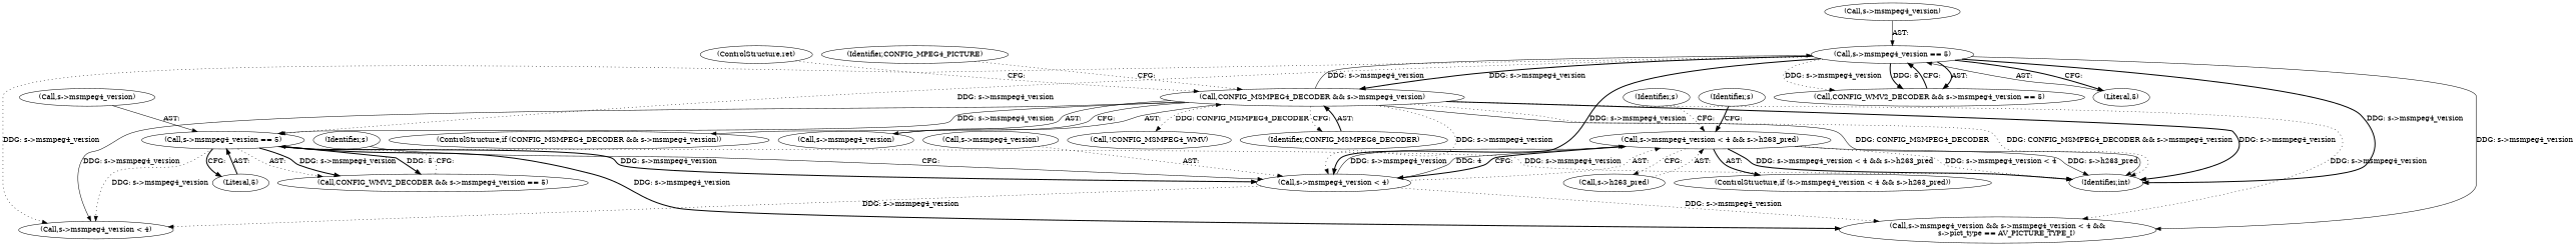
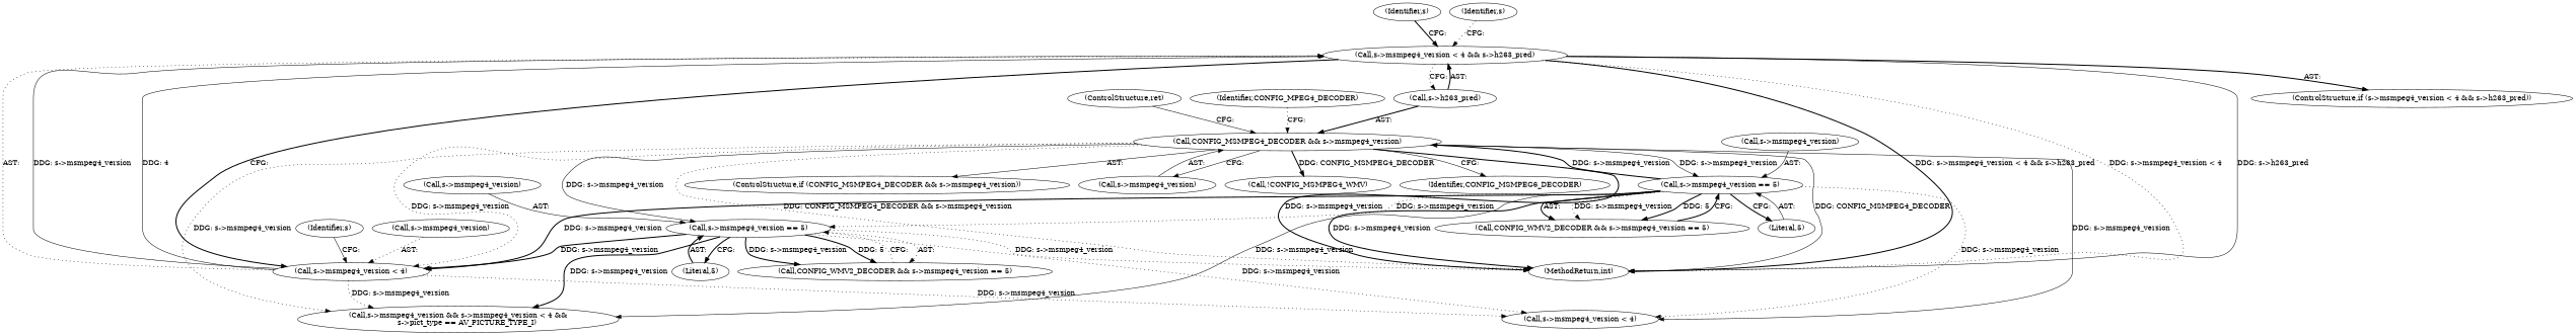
  digraph {
    edge [style=bold]
    n1 [label="(Call,s->msmpeg4_version < 4 && s->h263_pred)"]
    n2 [label="(Call,s->msmpeg4_version < 4)"]
    n3 [label="(Call,s->h263_pred)"]
-   n4 [label="(Identifier,int)"]
+   n4 [label="(MethodReturn,int)"]
    n5 [label="(ControlStructure,if (s->msmpeg4_version < 4 && s->h263_pred))"]
    n6 [label="(Call,s->msmpeg4_version < 4)"]
    n7 [label="(Call,s->msmpeg4_version && s->msmpeg4_version < 4 &&\n        s->pict_type == AV_PICTURE_TYPE_I)"]
    n8 [label="(Call,s->msmpeg4_version == 5)"]
    n9 [label="(Literal,5)"]
    n10 [label="(Call,CONFIG_WMV2_DECODER && s->msmpeg4_version == 5)"]
    n11 [label="(Call,s->msmpeg4_version == 5)"]
    n12 [label="(Call,CONFIG_MSMPEG4_DECODER && s->msmpeg4_version)"]
    n13 [label="(Call,CONFIG_WMV2_DECODER && s->msmpeg4_version == 5)"]
    n14 [label="(Literal,5)"]
    n15 [label="(ControlStructure,if (CONFIG_MSMPEG4_DECODER && s->msmpeg4_version))"]
    n16 [label="(Call,s->msmpeg4_version)"]
    n17 [label="(Call,!CONFIG_MSMPEG4_WMV)"]
    n18 [label="(Identifier,CONFIG_MSMPEG6_DECODER)"]
    n19 [label="(Identifier,s)"]
    n20 [label="(ControlStructure,ret)"]
-   n21 [label="(Identifier,CONFIG_MPEG4_PICTURE)"]
+   n21 [label="(Identifier,CONFIG_MPEG4_DECODER)"]
    n22 [label="(Identifier,s)"]
    n23 [label="(Call,s->msmpeg4_version)"]
    n24 [label="(Call,s->msmpeg4_version)"]
    n25 [label="(Call,s->msmpeg4_version)"]
    n26 [label="(Identifier,s)"]
    n1 -> n2 [label="CFG: "]
    n1 -> n3 [label="CFG: " style=dotted]
    n1 -> n4 [label="DDG: s->msmpeg4_version < 4 && s->h263_pred"]
    n1 -> n4 [label="DDG: s->msmpeg4_version < 4" style=dotted]
    n1 -> n4 [label="DDG: s->h263_pred" style=solid]
    n1 -> n5 [label="AST: "]
    n2 -> n1 [label="AST: " style=dotted]
    n2 -> n1 [label="DDG: s->msmpeg4_version" style=solid]
    n2 -> n1 [label="DDG: 4" style=solid]
    n2 -> n6 [label="DDG: s->msmpeg4_version" style=dotted]
    n2 -> n7 [label="DDG: s->msmpeg4_version" style=dotted]
-   n3 -> n1 [label="AST: " style=dotted]
+   n3 -> n1 [label="AST: "]
    n8 -> n2 [label="DDG: s->msmpeg4_version"]
    n8 -> n4 [label="DDG: s->msmpeg4_version" style=dotted]
    n8 -> n6 [label="DDG: s->msmpeg4_version" style=dotted]
    n8 -> n7 [label="DDG: s->msmpeg4_version"]
    n8 -> n9 [label="CFG: "]
    n8 -> n10 [label="AST: " style=dotted]
    n8 -> n10 [label="DDG: s->msmpeg4_version"]
    n8 -> n10 [label="DDG: 5"]
    n9 -> n8 [label="AST: "]
    n10 -> n8 [label="CFG: " style=dotted]
    n11 -> n2 [label="DDG: s->msmpeg4_version"]
    n11 -> n4 [label="DDG: s->msmpeg4_version"]
    n11 -> n6 [label="DDG: s->msmpeg4_version" style=dotted]
    n11 -> n7 [label="DDG: s->msmpeg4_version" style=solid]
    n11 -> n8 [label="DDG: s->msmpeg4_version" style=dotted]
    n11 -> n12 [label="DDG: s->msmpeg4_version"]
    n11 -> n13 [label="AST: "]
    n11 -> n13 [label="DDG: s->msmpeg4_version" style=dotted]
    n11 -> n13 [label="DDG: 5"]
    n11 -> n14 [label="CFG: "]
    n12 -> n2 [label="DDG: s->msmpeg4_version" style=dotted]
    n12 -> n4 [label="DDG: CONFIG_MSMPEG4_DECODER" style=solid]
    n12 -> n4 [label="DDG: CONFIG_MSMPEG4_DECODER && s->msmpeg4_version" style=dotted]
    n12 -> n4 [label="DDG: s->msmpeg4_version"]
    n12 -> n6 [label="DDG: s->msmpeg4_version" style=solid]
    n12 -> n7 [label="DDG: s->msmpeg4_version" style=dotted]
    n12 -> n8 [label="DDG: s->msmpeg4_version" style=solid]
    n12 -> n11 [label="DDG: s->msmpeg4_version" style=solid]
    n12 -> n15 [label="AST: " style=solid]
    n12 -> n16 [label="CFG: " style=solid]
-   n12 -> n17 [label="DDG: CONFIG_MSMPEG4_DECODER" style=dotted]
-   n12 -> n18 [label="CFG: " style=dotted]
+   n12 -> n17 [label="DDG: CONFIG_MSMPEG4_DECODER"]
+   n12 -> n18 [label="CFG: " style=solid]
    n13 -> n11 [label="CFG: "]
    n14 -> n11 [label="AST: " style=solid]
    n16 -> n12 [label="AST: " style=solid]
-   n18 -> n12 [label="AST: "]
+   n3 -> n12 [label="AST: "]
    n19 -> n2 [label="CFG: " style=solid]
-   n20 -> n12 [label="CFG: " style=dotted]
+   n20 -> n12 [label="CFG: " style=solid]
    n21 -> n12 [label="CFG: " style=dotted]
    n22 -> n1 [label="CFG: "]
    n23 -> n8 [label="AST: " style=solid]
    n24 -> n11 [label="AST: " style=solid]
    n25 -> n2 [label="AST: " style=dotted]
    n26 -> n1 [label="CFG: " style=dotted]
  }
